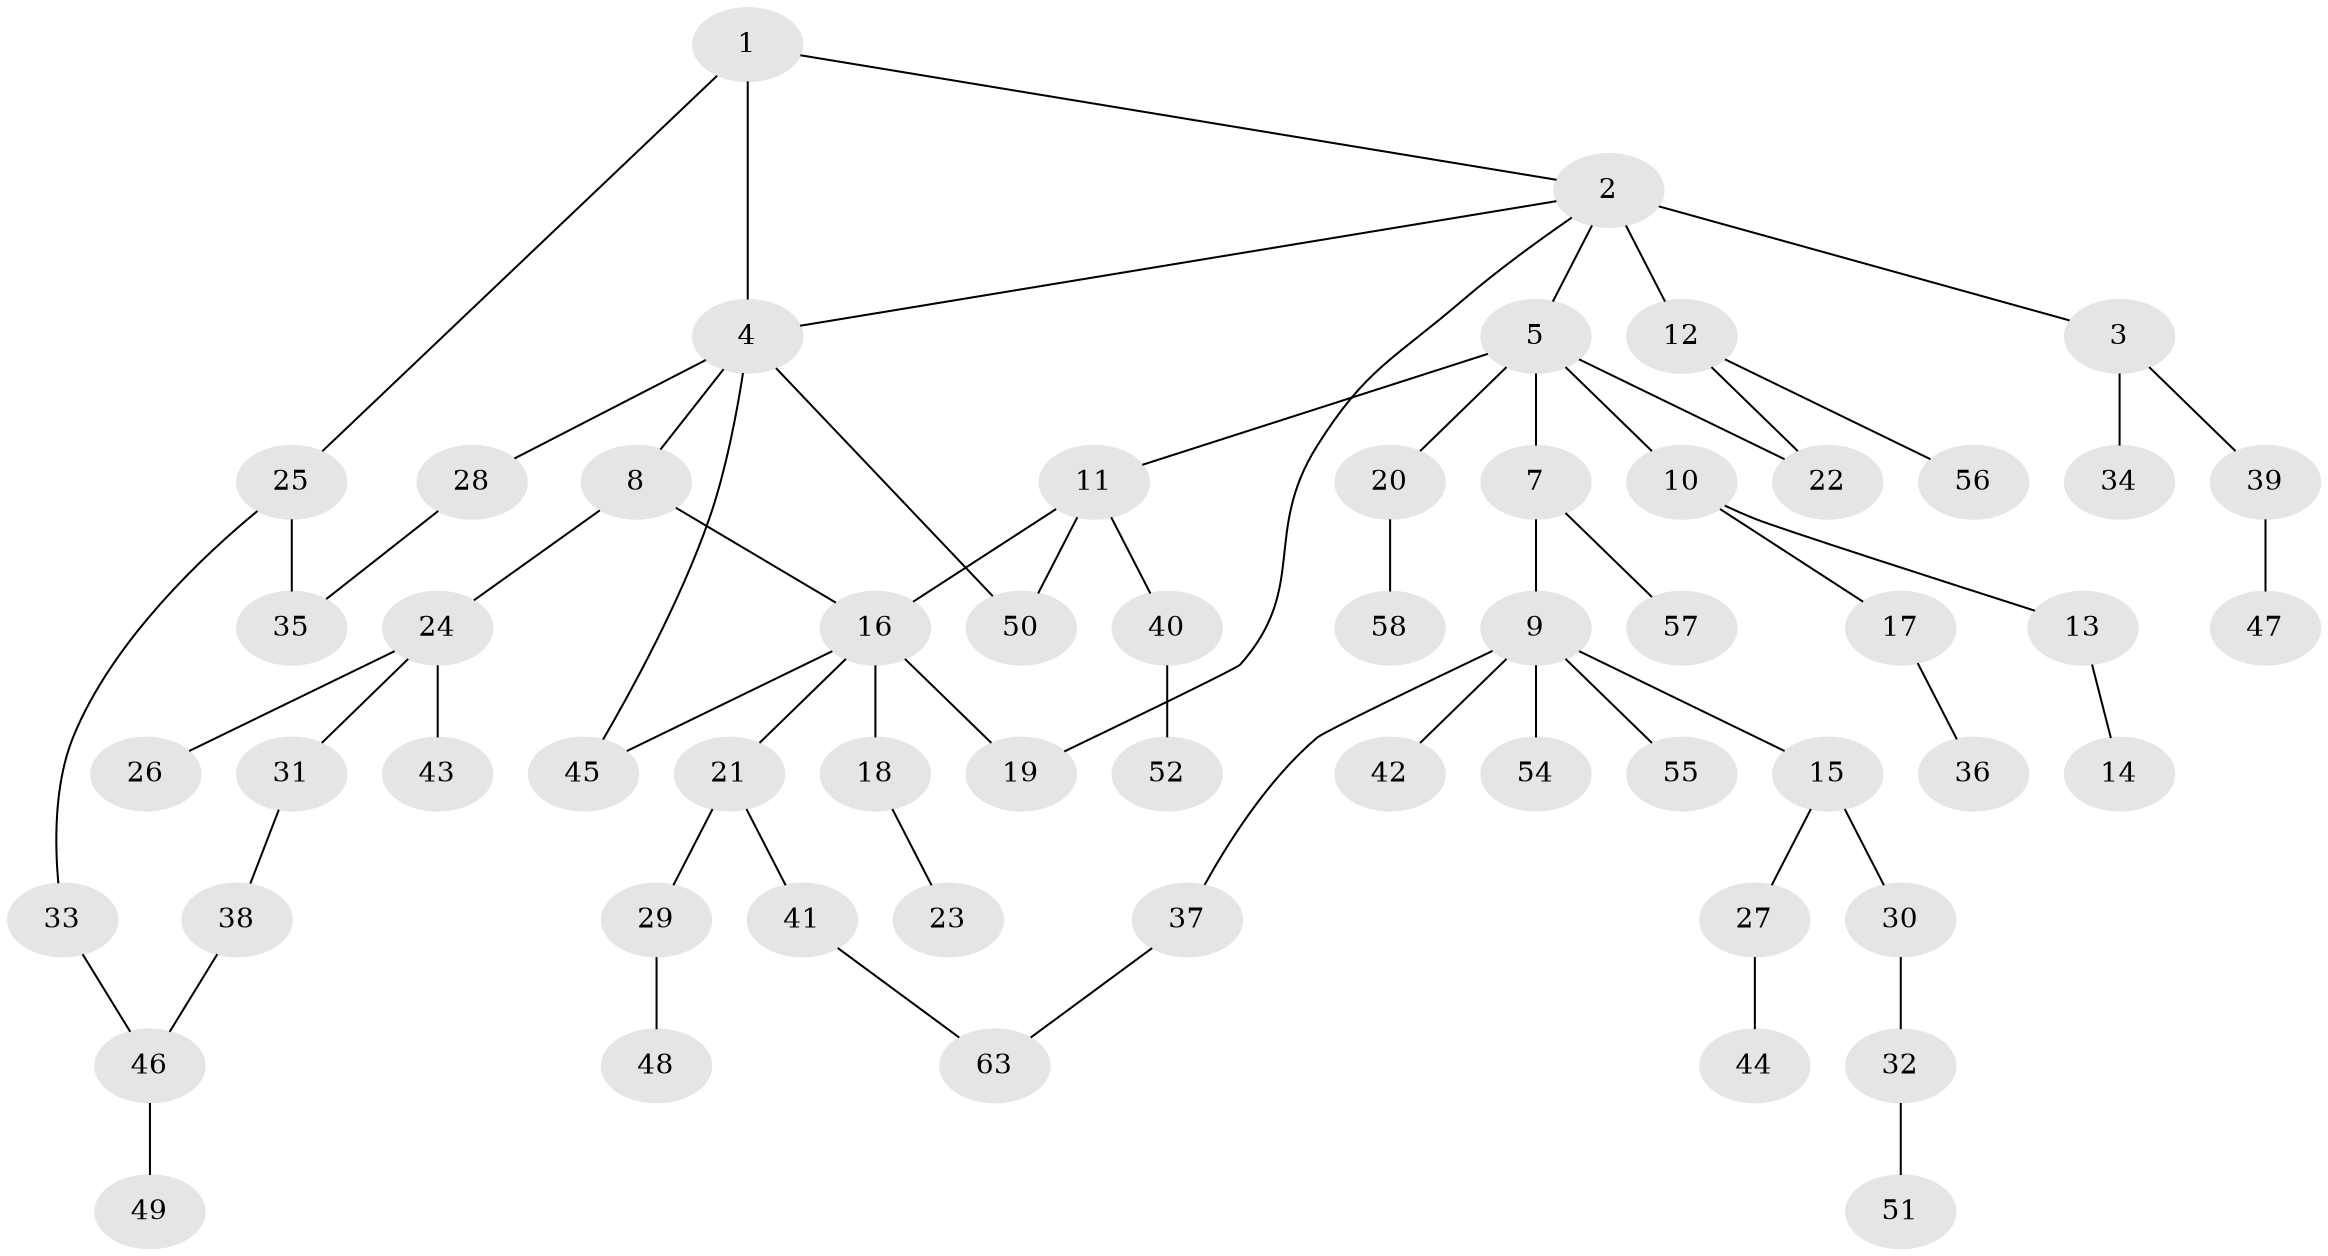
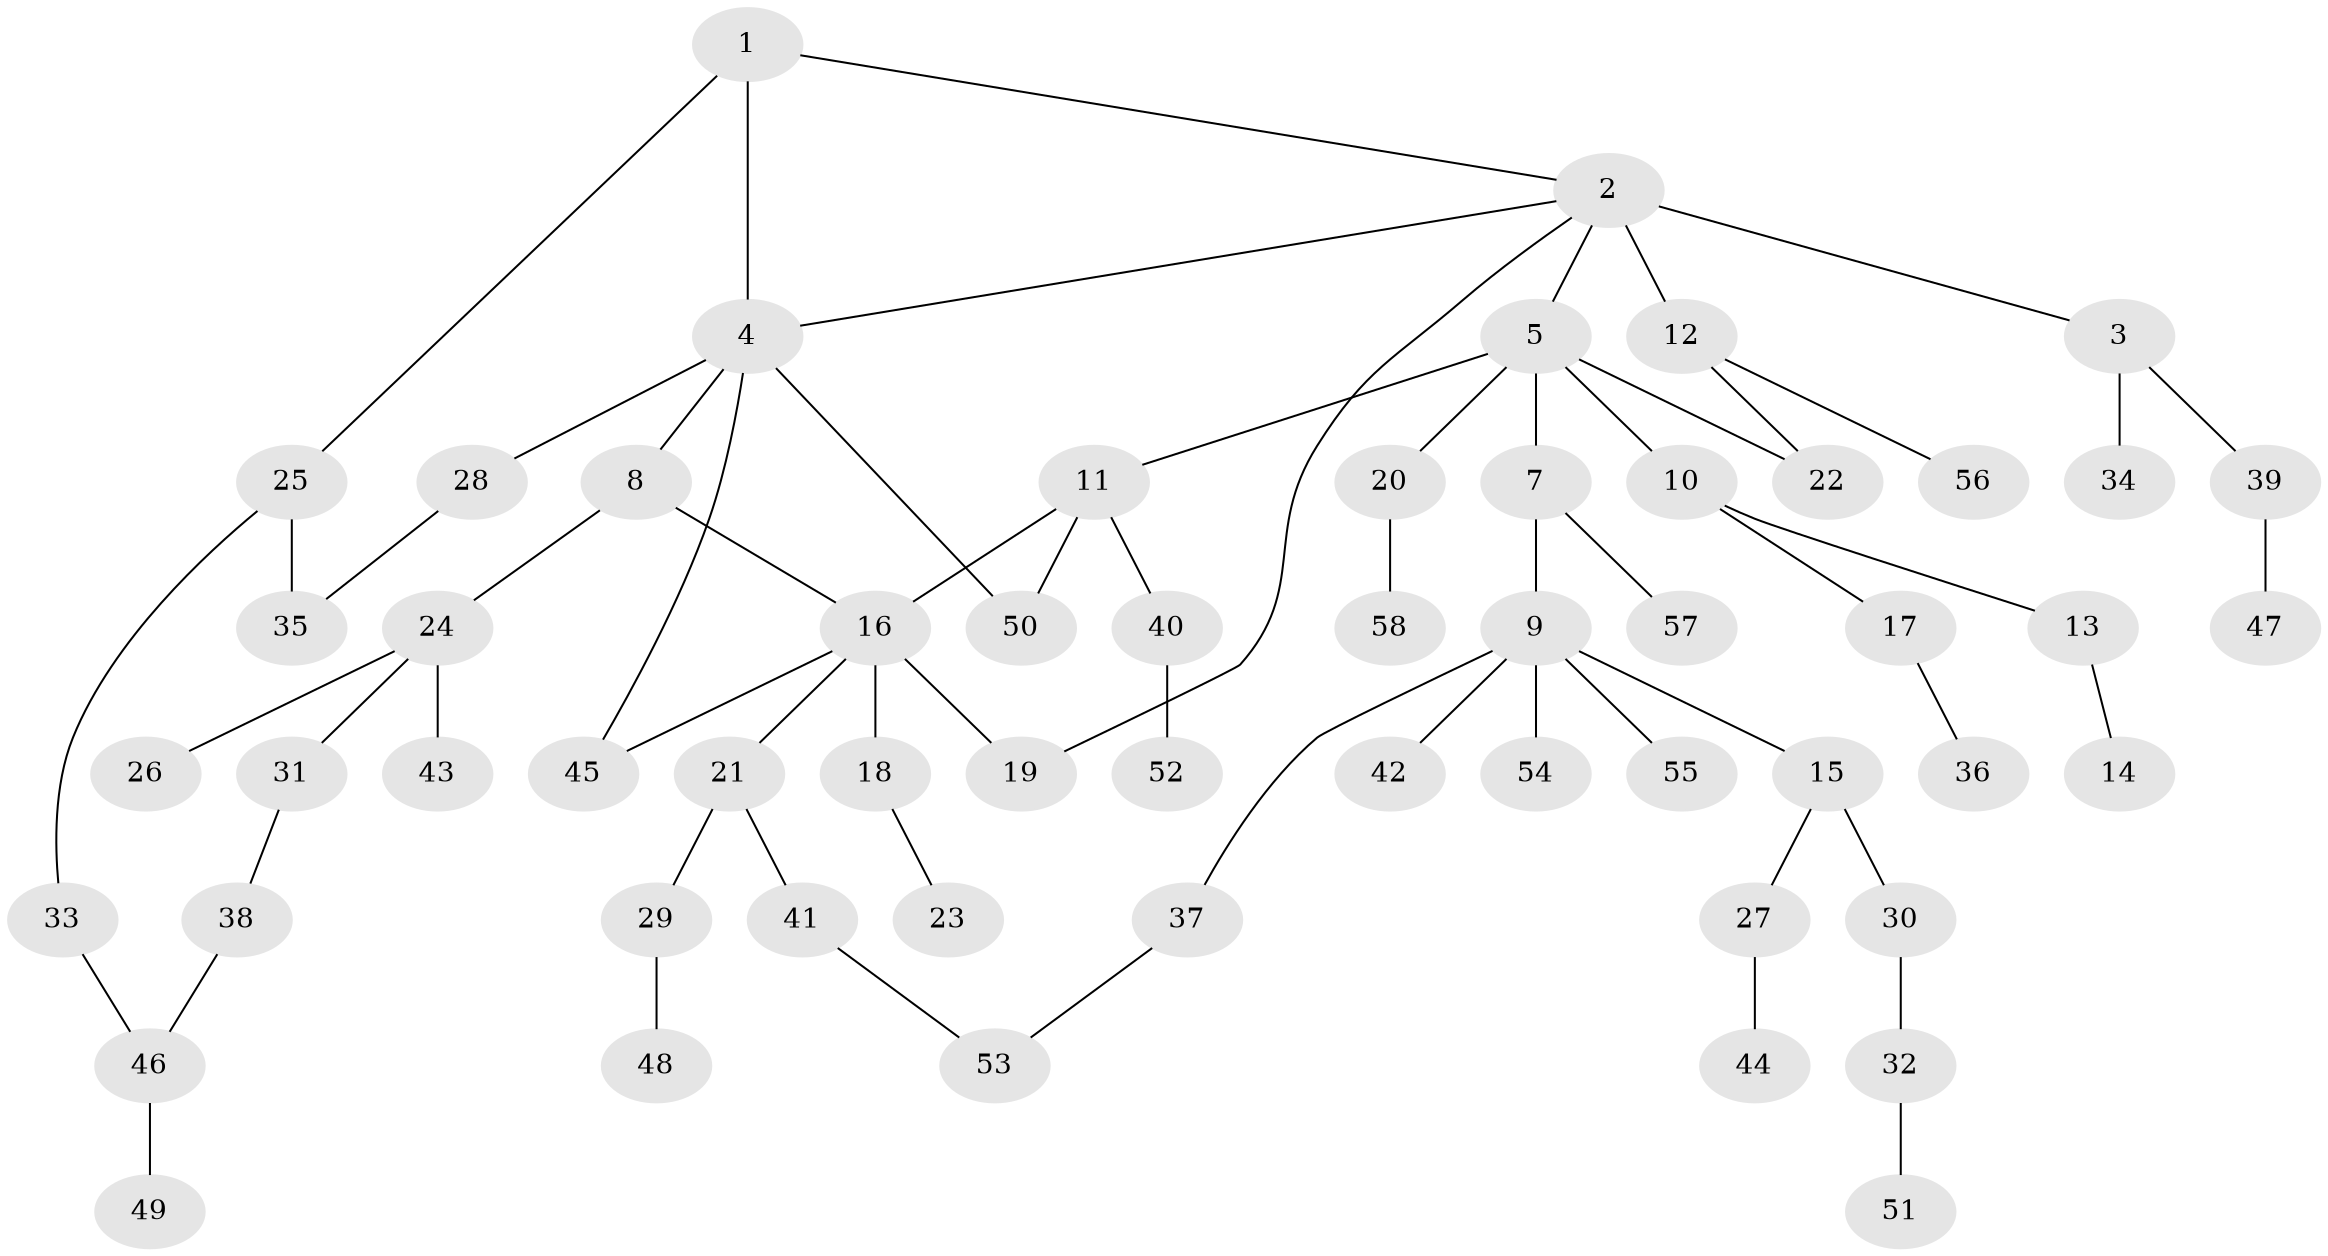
  graph {
    node [color=gray90 style=filled]
    edge [weight=1.0]
    1
    2
    4
    25
    3
    5
    12
    19
    8
    28
    45
    50
    33
    35
    34
    39
    7
    10
    11
    20
    22
    56
    47
    16
    24
    9
    57
    13
    17
    40
    58
    15
    37
    42
    54
    55
    18
    21
    26
    31
    43
    27
    30
-   53 [label=63]
+   53
    14
    36
    52
    44
    32
    23
    29
    41
    48
    38
    46
    51
    49
    1 -- 2
    1 -- 4
    1 -- 25
    2 -- 4
    2 -- 3
    2 -- 5
    2 -- 12 [weight=3.0]
    2 -- 19
    4 -- 8
    4 -- 28
    4 -- 45
    4 -- 50
    25 -- 33
    25 -- 35
    3 -- 34
    3 -- 39
    5 -- 7
    5 -- 10
    5 -- 11
    5 -- 20
    5 -- 22
    12 -- 22
    12 -- 56
    8 -- 16
    8 -- 24
    28 -- 35
    33 -- 46
    39 -- 47
    7 -- 9
    7 -- 57
    10 -- 13
    10 -- 17
    11 -- 50
    11 -- 16
    11 -- 40
    20 -- 58
    16 -- 19
    16 -- 45
    16 -- 18 [weight=4.0]
    16 -- 21
    24 -- 26
    24 -- 31
    24 -- 43
    9 -- 15
    9 -- 37
    9 -- 42
    9 -- 54
    9 -- 55
    13 -- 14
    17 -- 36
    40 -- 52
    15 -- 27
    15 -- 30
    37 -- 53
    18 -- 23
    21 -- 29
    21 -- 41
    31 -- 38
    27 -- 44
    30 -- 32
    32 -- 51
    29 -- 48
    41 -- 53
    38 -- 46
    46 -- 49
  }
